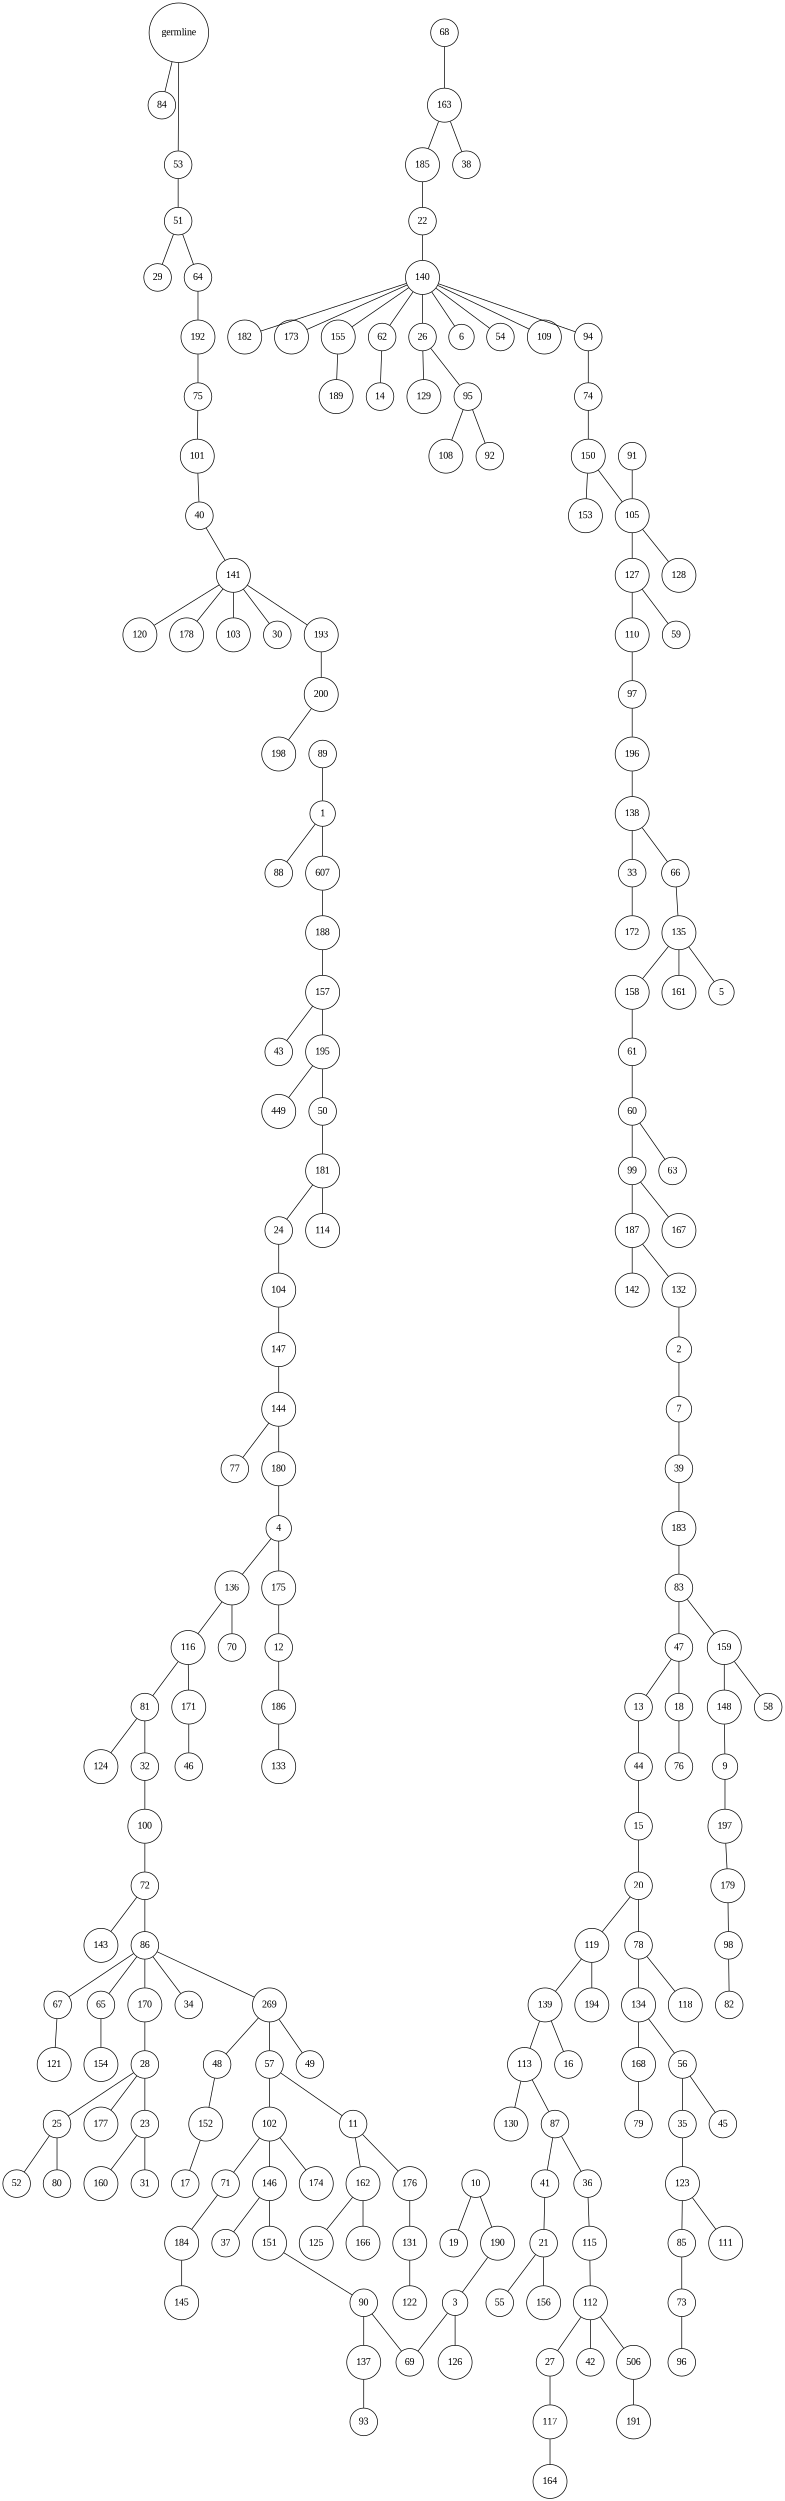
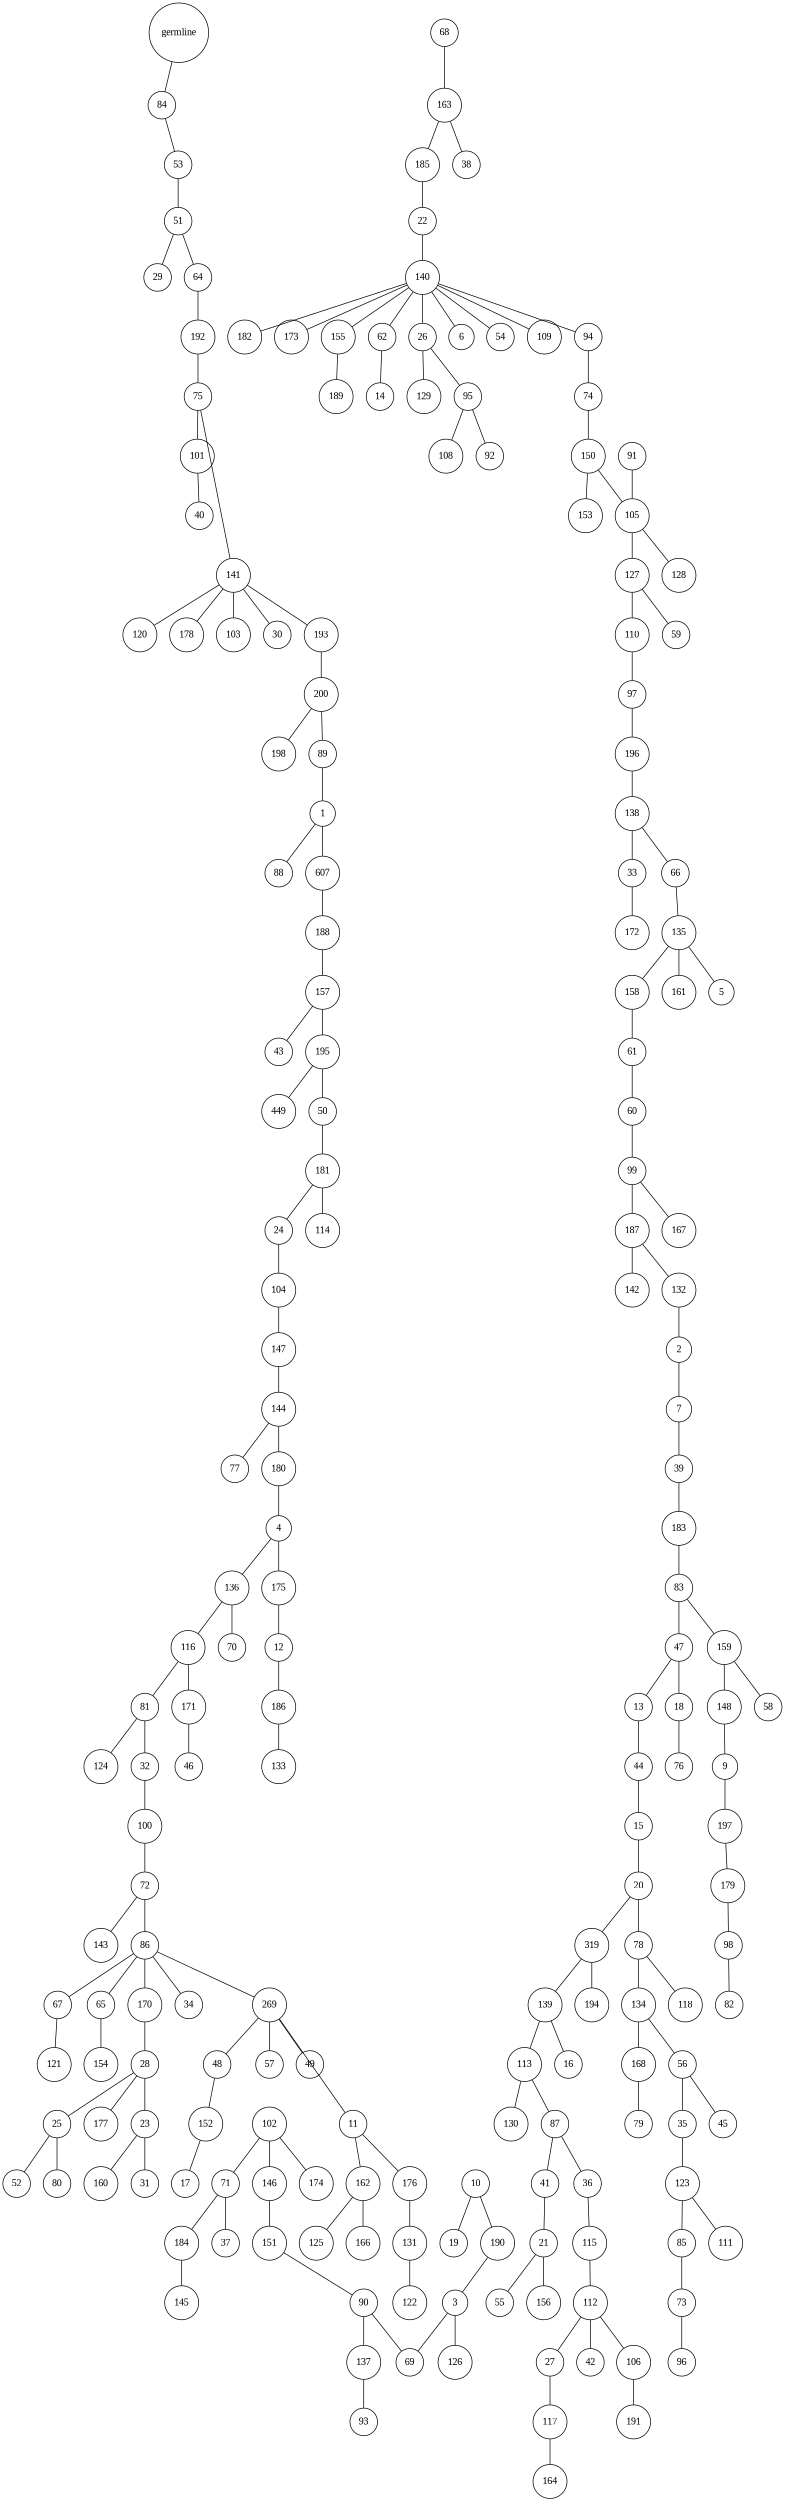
  graph {
    fontname="Liberation Serif"
    rankdir=UD
    splines=line
    node [fontname="Liberation Serif" shape=circle]
    edge [fontname="Liberation Serif"]
    n1 [label=germline]
    n2 [label=84]
    n3 [label=53]
    n4 [label=51]
    n5 [label=29]
    n6 [label=64]
    n7 [label=192]
    n8 [label=75]
    n9 [label=101]
    n10 [label=40]
    n11 [label=141]
    n12 [label=120]
    n13 [label=178]
    n14 [label=103]
    n15 [label=30]
    n16 [label=193]
    n17 [label=200]
    n18 [label=198]
    n19 [label=89]
    n20 [label=1]
    n21 [label=88]
    n22 [label=607]
    n23 [label=188]
    n24 [label=157]
    n25 [label=43]
    n26 [label=195]
    n27 [label=449]
    n28 [label=50]
    n29 [label=181]
    n30 [label=24]
    n31 [label=114]
    n32 [label=104]
    n33 [label=147]
    n34 [label=144]
    n35 [label=77]
    n36 [label=180]
    n37 [label=4]
    n38 [label=136]
    n39 [label=175]
    n40 [label=70]
    n41 [label=116]
    n42 [label=12]
    n43 [label=171]
    n44 [label=81]
    n45 [label=46]
    n46 [label=32]
    n47 [label=124]
    n48 [label=100]
    n49 [label=72]
    n50 [label=143]
    n51 [label=86]
    n52 [label=67]
    n53 [label=65]
    n54 [label=170]
    n55 [label=34]
    n56 [label=269]
    n57 [label=121]
    n58 [label=154]
    n59 [label=28]
    n60 [label=57]
    n61 [label=49]
    n62 [label=48]
    n63 [label=11]
    n64 [label=25]
    n65 [label=177]
    n66 [label=23]
    n67 [label=80]
    n68 [label=52]
    n69 [label=31]
    n70 [label=160]
    n71 [label=184]
    n72 [label=145]
    n73 [label=102]
    n74 [label=152]
    n75 [label=176]
    n76 [label=162]
    n77 [label=71]
    n78 [label=146]
    n79 [label=174]
    n80 [label=151]
    n81 [label=37]
    n82 [label=90]
    n83 [label=137]
    n84 [label=69]
    n85 [label=93]
    n86 [label=17]
    n87 [label=10]
    n88 [label=19]
    n89 [label=190]
    n90 [label=3]
    n91 [label=126]
    n92 [label=68]
    n93 [label=163]
    n94 [label=185]
    n95 [label=38]
    n96 [label=22]
    n97 [label=140]
    n98 [label=182]
    n99 [label=173]
    n100 [label=155]
    n101 [label=62]
    n102 [label=26]
    n103 [label=6]
    n104 [label=54]
    n105 [label=109]
    n106 [label=94]
    n107 [label=189]
    n108 [label=14]
    n109 [label=129]
    n110 [label=95]
    n111 [label=74]
    n112 [label=108]
    n113 [label=92]
    n114 [label=150]
    n115 [label=153]
    n116 [label=105]
    n117 [label=91]
    n118 [label=127]
    n119 [label=128]
    n120 [label=110]
    n121 [label=59]
    n122 [label=97]
    n123 [label=196]
    n124 [label=138]
    n125 [label=33]
    n126 [label=66]
    n127 [label=172]
    n128 [label=135]
    n129 [label=158]
    n130 [label=161]
    n131 [label=5]
    n132 [label=61]
    n133 [label=60]
    n134 [label=99]
-   n135 [label=63]
    n136 [label=187]
    n137 [label=167]
    n138 [label=142]
    n139 [label=132]
    n140 [label=2]
    n141 [label=7]
    n142 [label=39]
    n143 [label=183]
    n144 [label=83]
    n145 [label=47]
    n146 [label=159]
    n147 [label=13]
    n148 [label=18]
    n149 [label=148]
    n150 [label=58]
    n151 [label=44]
    n152 [label=76]
    n153 [label=15]
    n154 [label=20]
-   n155 [label=119]
+   n155 [label=319]
    n156 [label=78]
    n157 [label=139]
    n158 [label=194]
    n159 [label=134]
    n160 [label=118]
    n161 [label=113]
    n162 [label=16]
    n163 [label=130]
    n164 [label=87]
    n165 [label=41]
    n166 [label=36]
    n167 [label=21]
    n168 [label=115]
    n169 [label=55]
    n170 [label=156]
    n171 [label=112]
    n172 [label=27]
    n173 [label=42]
-   n174 [label=506]
+   n174 [label=106]
    n175 [label=117]
    n176 [label=191]
    n177 [label=164]
    n178 [label=168]
    n179 [label=56]
    n180 [label=79]
    n181 [label=35]
    n182 [label=45]
    n183 [label=123]
    n184 [label=85]
    n185 [label=111]
    n186 [label=73]
    n187 [label=96]
    n188 [label=9]
    n189 [label=197]
    n190 [label=179]
    n191 [label=98]
    n192 [label=82]
    n193 [label=131]
    n194 [label=166]
    n195 [label=125]
    n196 [label=122]
    n197 [label=186]
    n198 [label=133]
    n1 -- n2
-   n1 -- n3
+   n2 -- n3
    n3 -- n4
    n4 -- n5
    n4 -- n6
    n6 -- n7
    n7 -- n8
    n8 -- n9
    n9 -- n10
-   n10 -- n11
+   n8 -- n11
    n11 -- n12
    n11 -- n13
    n11 -- n14
    n11 -- n15
    n11 -- n16
    n16 -- n17
    n17 -- n18
+   n17 -- n19
    n19 -- n20
    n20 -- n21
    n20 -- n22
    n22 -- n23
    n23 -- n24
    n24 -- n25
    n24 -- n26
    n26 -- n27
    n26 -- n28
    n28 -- n29
    n29 -- n30
    n29 -- n31
    n30 -- n32
    n32 -- n33
    n33 -- n34
    n34 -- n35
    n34 -- n36
    n36 -- n37
    n37 -- n38
    n37 -- n39
    n38 -- n40
    n38 -- n41
    n39 -- n42
    n41 -- n43
    n41 -- n44
    n42 -- n197
    n43 -- n45
    n44 -- n46
    n44 -- n47
    n46 -- n48
    n48 -- n49
    n49 -- n50
    n49 -- n51
    n51 -- n52
    n51 -- n53
    n51 -- n54
    n51 -- n55
    n51 -- n56
    n52 -- n57
    n53 -- n58
    n54 -- n59
    n56 -- n60
    n56 -- n61
    n56 -- n62
-   n60 -- n63
+   n56 -- n63
    n59 -- n64
    n59 -- n65
    n59 -- n66
-   n60 -- n73
    n62 -- n74
    n63 -- n75
    n63 -- n76
    n64 -- n67
    n64 -- n68
    n66 -- n69
    n66 -- n70
    n71 -- n72
    n73 -- n77
    n73 -- n78
    n73 -- n79
    n74 -- n86
    n75 -- n193
    n76 -- n194
    n76 -- n195
    n77 -- n71
    n78 -- n80
-   n78 -- n81
+   n77 -- n81
    n80 -- n82
    n82 -- n83
    n82 -- n84
    n83 -- n85
    n87 -- n88
    n87 -- n89
    n89 -- n90
    n90 -- n84
    n90 -- n91
    n92 -- n93
    n93 -- n94
    n93 -- n95
    n94 -- n96
    n96 -- n97
    n97 -- n98
    n97 -- n99
    n97 -- n100
    n97 -- n101
    n97 -- n102
    n97 -- n103
    n97 -- n104
    n97 -- n105
    n97 -- n106
    n100 -- n107
    n101 -- n108
    n102 -- n109
    n102 -- n110
    n106 -- n111
    n110 -- n112
    n110 -- n113
    n111 -- n114
    n114 -- n115
    n114 -- n116
    n116 -- n118
    n116 -- n119
    n117 -- n116
    n118 -- n120
    n118 -- n121
    n120 -- n122
    n122 -- n123
    n123 -- n124
    n124 -- n125
    n124 -- n126
    n125 -- n127
    n126 -- n128
    n128 -- n129
    n128 -- n130
    n128 -- n131
    n129 -- n132
    n132 -- n133
    n133 -- n134
-   n133 -- n135
    n134 -- n136
    n134 -- n137
    n136 -- n138
    n136 -- n139
    n139 -- n140
    n140 -- n141
    n141 -- n142
    n142 -- n143
    n143 -- n144
    n144 -- n145
    n144 -- n146
    n145 -- n147
    n145 -- n148
    n146 -- n149
    n146 -- n150
    n147 -- n151
    n148 -- n152
    n149 -- n188
    n151 -- n153
    n153 -- n154
    n154 -- n155
    n154 -- n156
    n155 -- n157
    n155 -- n158
    n156 -- n159
    n156 -- n160
    n157 -- n161
    n157 -- n162
    n159 -- n178
    n159 -- n179
    n161 -- n163
    n161 -- n164
    n164 -- n165
    n164 -- n166
    n165 -- n167
    n166 -- n168
    n167 -- n169
    n167 -- n170
    n168 -- n171
    n171 -- n172
    n171 -- n173
    n171 -- n174
    n172 -- n175
    n174 -- n176
    n175 -- n177
    n178 -- n180
    n179 -- n181
    n179 -- n182
    n181 -- n183
    n183 -- n184
    n183 -- n185
    n184 -- n186
    n186 -- n187
    n188 -- n189
    n189 -- n190
    n190 -- n191
    n191 -- n192
    n193 -- n196
    n197 -- n198
  }
